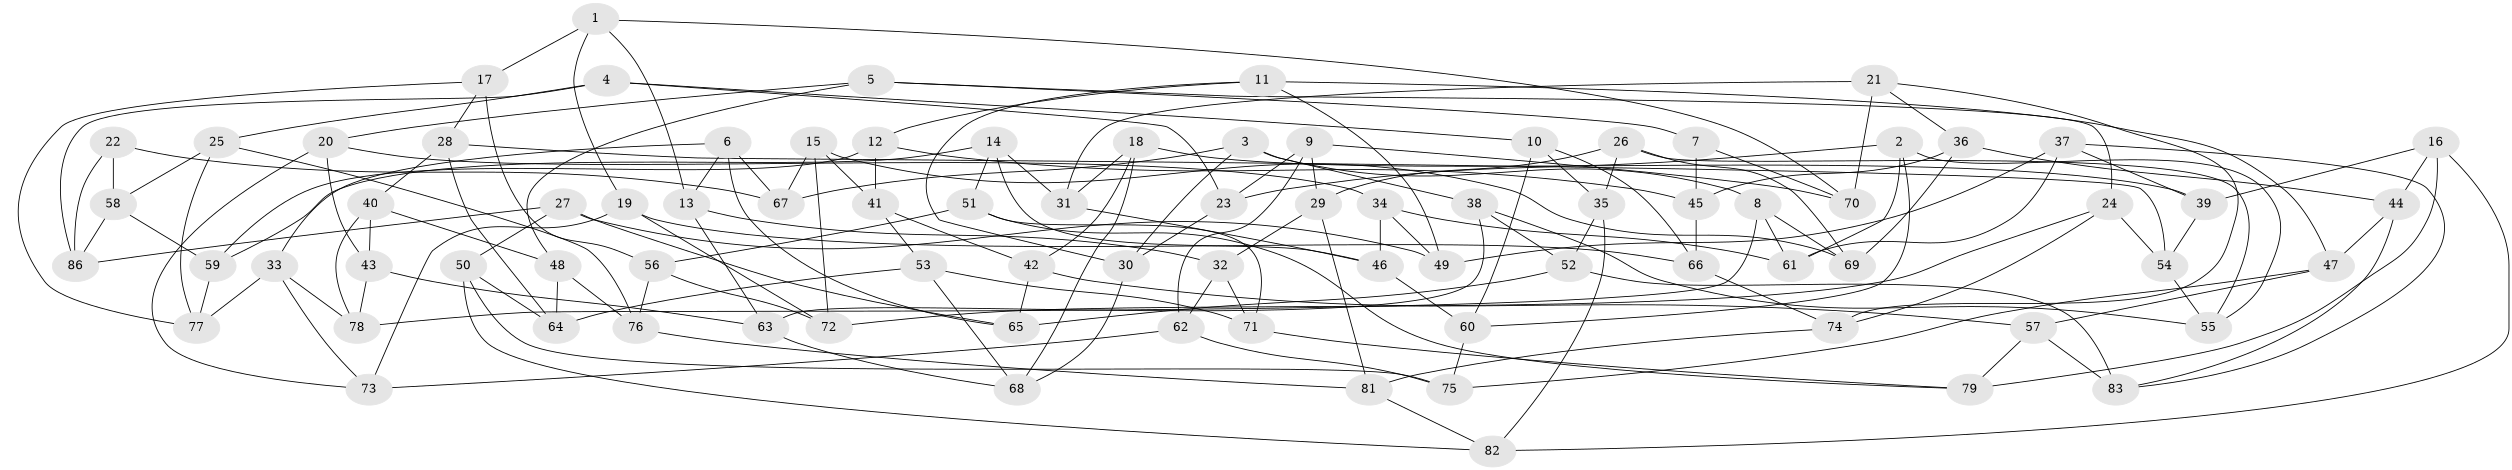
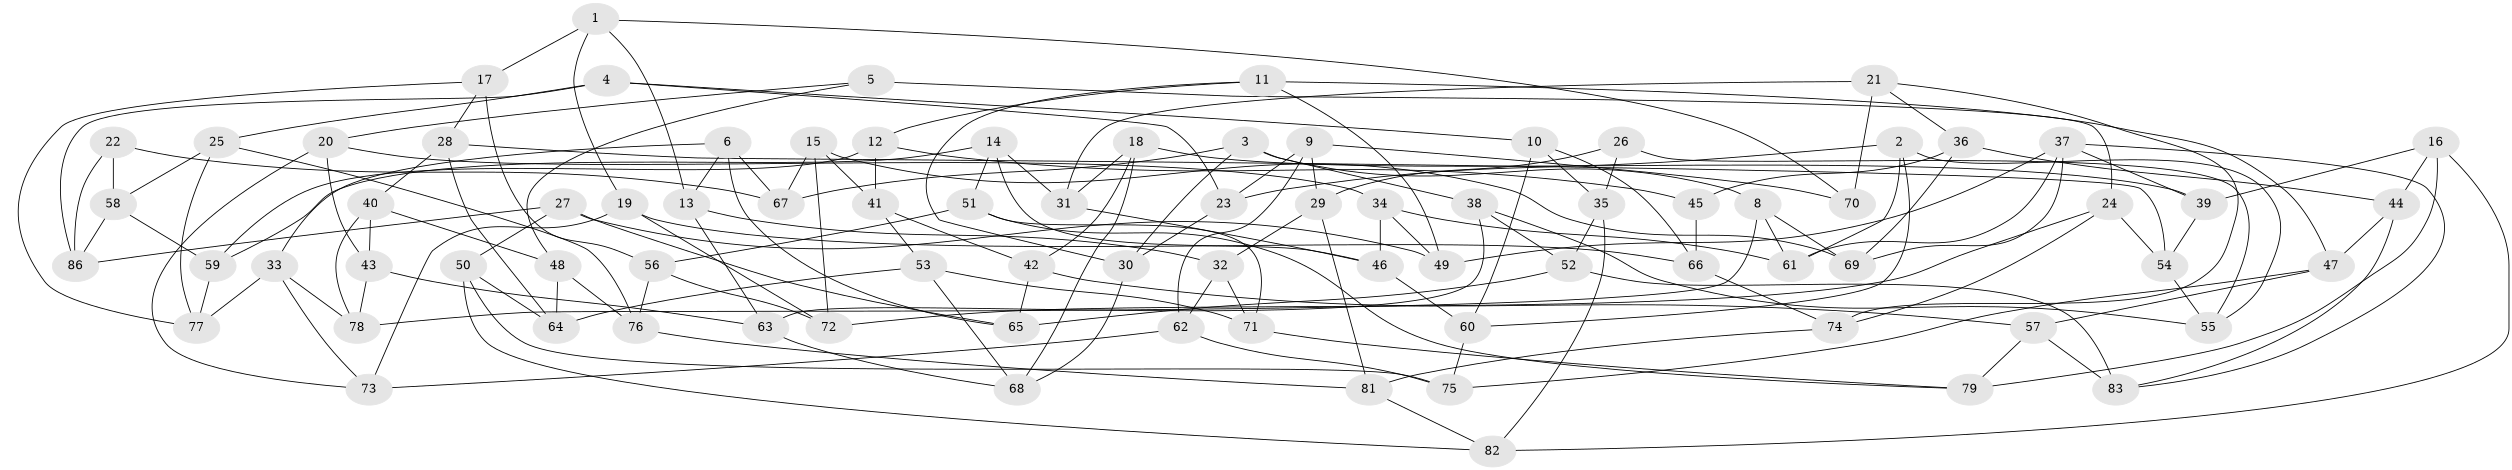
  graph {
    node [color=gray90 style=filled]
    1
    13
    17
    19
    70
    32
    63
    28
    56
    77
    66
    72
    73
    2
    23
    55
    60
    61
    30
    75
    3
    8
    38
    67
    69
    78
    68
    52
    4
    10
    25
    n32 [label=86]
    35
    58
    76
    5
-   7
    20
    24
    48
    45
    34
    43
    74
    54
    64
    6
    33
    65
    22
    9
    29
    62
    81
    82
    11
    12
    47
    49
    41
    59
    57
    42
    53
    71
    14
    31
    46
    51
    79
    15
    16
    39
    44
    83
    40
    18
    21
    36
    26
    27
    50
    37
    1 -- 13
    1 -- 17
    1 -- 19
    1 -- 70
    13 -- 32
    13 -- 63
    17 -- 28
    17 -- 56
    17 -- 77
    19 -- 66
    19 -- 72
    19 -- 73
    32 -- 62
    32 -- 71
    63 -- 68
    28 -- 54
    28 -- 64
    28 -- 40
    56 -- 72
    56 -- 76
    66 -- 74
    2 -- 23
    2 -- 55
    2 -- 60
    2 -- 61
    23 -- 30
    60 -- 75
    30 -- 68
    3 -- 30
    3 -- 8
    3 -- 38
    3 -- 67
    8 -- 61
    8 -- 69
    8 -- 78
    38 -- 63
    38 -- 55
    38 -- 52
    52 -- 65
    52 -- 83
    4 -- 23
    4 -- 10
    4 -- 25
    4 -- n32
    10 -- 66
    10 -- 60
    10 -- 35
    25 -- 77
    25 -- 58
    25 -- 76
    35 -- 52
    35 -- 82
    58 -- n32
    58 -- 59
    76 -- 81
-   5 -- 7
    5 -- 20
    5 -- 24
    5 -- 48
-   7 -- 70
-   7 -- 45
    20 -- 73
    20 -- 34
    20 -- 43
    24 -- 72
    24 -- 74
    24 -- 54
    48 -- 76
    48 -- 64
    45 -- 66
    34 -- 61
    34 -- 49
    34 -- 46
    43 -- 63
    43 -- 78
    74 -- 81
    54 -- 55
    6 -- 13
    6 -- 67
    6 -- 33
    6 -- 65
    33 -- 77
    33 -- 73
    33 -- 78
    22 -- 67
    22 -- n32
    22 -- 58
    9 -- 70
    9 -- 23
    9 -- 29
    9 -- 62
    29 -- 32
    29 -- 81
    62 -- 73
    62 -- 75
    81 -- 82
    11 -- 30
    11 -- 12
    11 -- 47
    11 -- 49
    12 -- 45
    12 -- 41
    12 -- 59
    47 -- 75
    47 -- 57
    41 -- 42
    41 -- 53
    59 -- 77
    57 -- 79
    57 -- 83
    42 -- 65
    42 -- 57
    53 -- 68
    53 -- 64
    53 -- 71
    71 -- 79
    14 -- 59
    14 -- 31
    14 -- 46
    14 -- 51
    31 -- 46
    46 -- 60
    51 -- 56
    51 -- 71
    51 -- 79
    15 -- 72
    15 -- 67
    15 -- 69
    15 -- 41
    16 -- 82
    16 -- 79
    16 -- 39
    16 -- 44
    39 -- 54
    44 -- 47
    44 -- 83
    40 -- 78
    40 -- 48
    40 -- 43
    18 -- 68
    18 -- 42
    18 -- 31
    18 -- 39
    21 -- 70
    21 -- 74
    21 -- 31
    21 -- 36
    36 -- 69
    36 -- 45
    36 -- 44
    26 -- 55
-   26 -- 69
+   37 -- 69
    26 -- 35
    26 -- 29
    27 -- n32
    27 -- 65
    27 -- 49
    27 -- 50
    50 -- 75
    50 -- 64
    50 -- 82
    37 -- 61
    37 -- 49
    37 -- 39
    37 -- 83
  }
